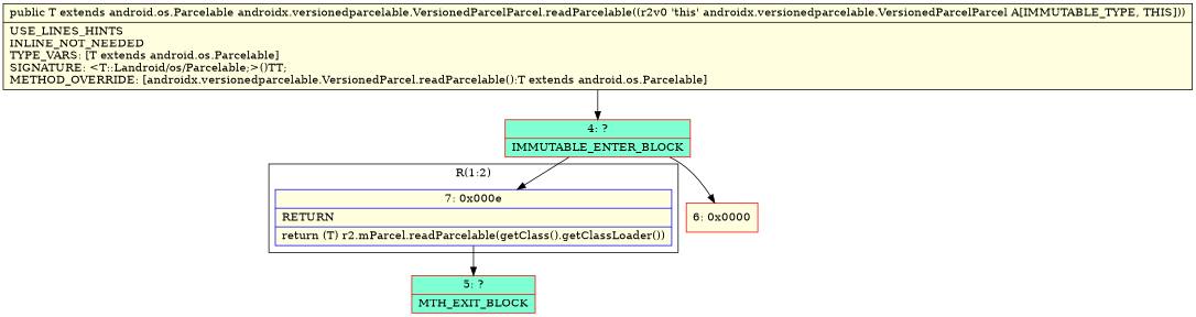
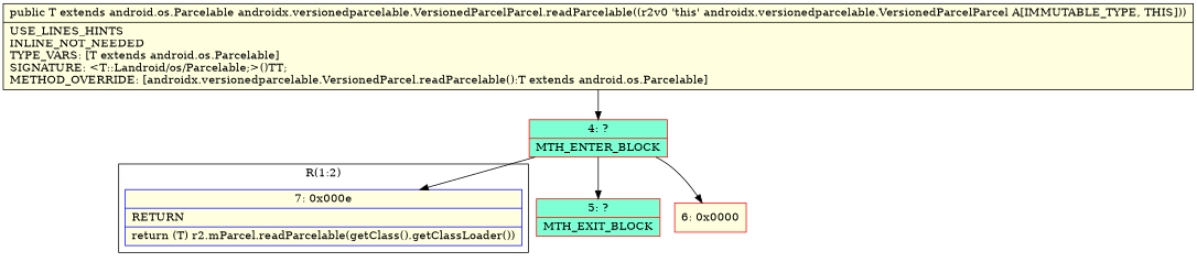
  digraph {
    node [color=red fillcolor=lightyellow shape=record style=filled]
    n1 [color=blue label="{7\:\ 0x000e|RETURN\l|return (T) r2.mParcel.readParcelable(getClass().getClassLoader())\l}"]
    n2 [fillcolor=aquamarine label="{5\:\ ?|MTH_EXIT_BLOCK\l}"]
-   n3 [fillcolor=aquamarine label="{4\:\ ?|IMMUTABLE_ENTER_BLOCK\l}"]
+   n3 [fillcolor=aquamarine label="{4\:\ ?|MTH_ENTER_BLOCK\l}"]
    n4 [label="{6\:\ 0x0000}"]
    n5 [label="{public T extends android.os.Parcelable androidx.versionedparcelable.VersionedParcelParcel.readParcelable((r2v0 'this' androidx.versionedparcelable.VersionedParcelParcel A[IMMUTABLE_TYPE, THIS]))  | USE_LINES_HINTS\lINLINE_NOT_NEEDED\lTYPE_VARS: [T extends android.os.Parcelable]\lSIGNATURE: \<T::Landroid\/os\/Parcelable;\>()TT;\lMETHOD_OVERRIDE: [androidx.versionedparcelable.VersionedParcel.readParcelable():T extends android.os.Parcelable]\l}" color=""]
    subgraph cluster_1 {
      label="R(1:2)"
      n1
    }
-   n1 -> n2
+   n3 -> n2
    n3 -> n1
    n3 -> n4
    n5 -> n3
  }
